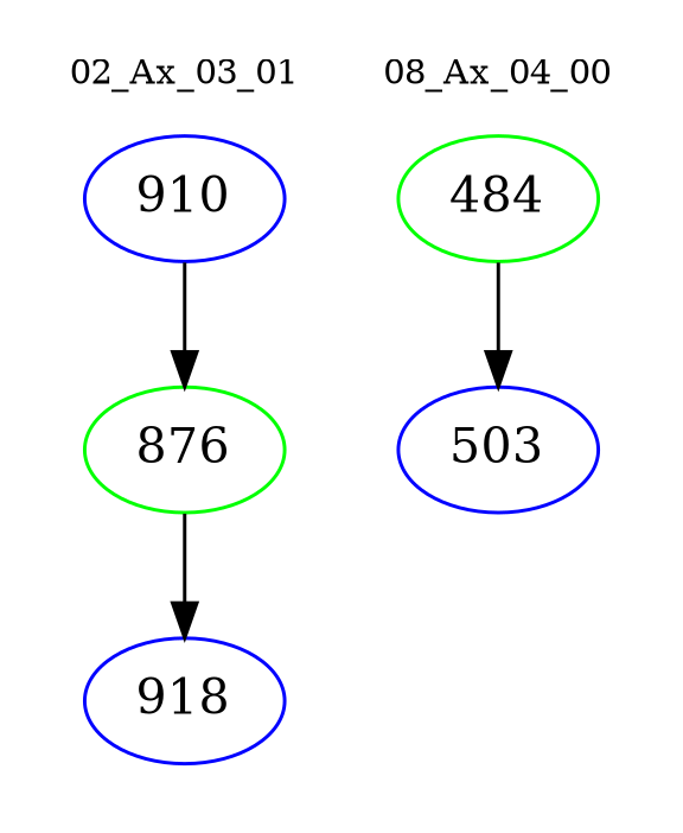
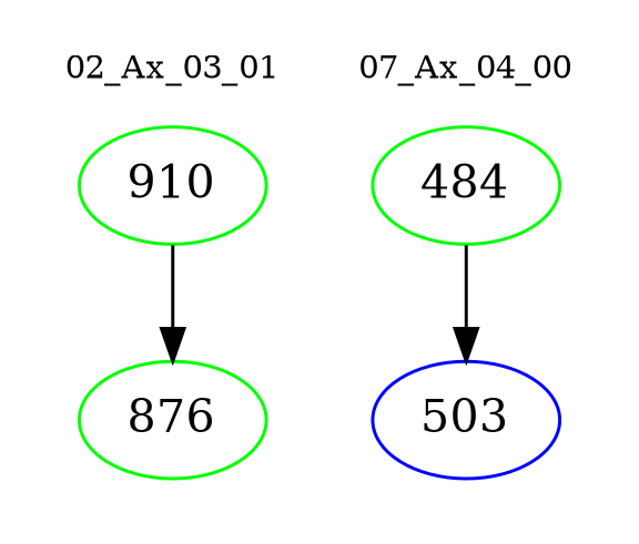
  digraph {
    node [color=blue]
    edge [color=black]
-   n1 [label=910]
+   n1 [color=green label=910]
    n2 [color=green label=876]
-   n3 [label=918]
    n4 [color=green label=484]
    n5 [label=503]
    subgraph cluster_1 {
      color=white
      fontsize=10
      label="02_Ax_03_01"
      n1
      n2
-     n3
    }
    subgraph cluster_2 {
      color=white
      fontsize=10
-     label="08_Ax_04_00"
+     label="07_Ax_04_00"
      n4
      n5
    }
    n1 -> n2
-   n2 -> n3
    n4 -> n5
  }
